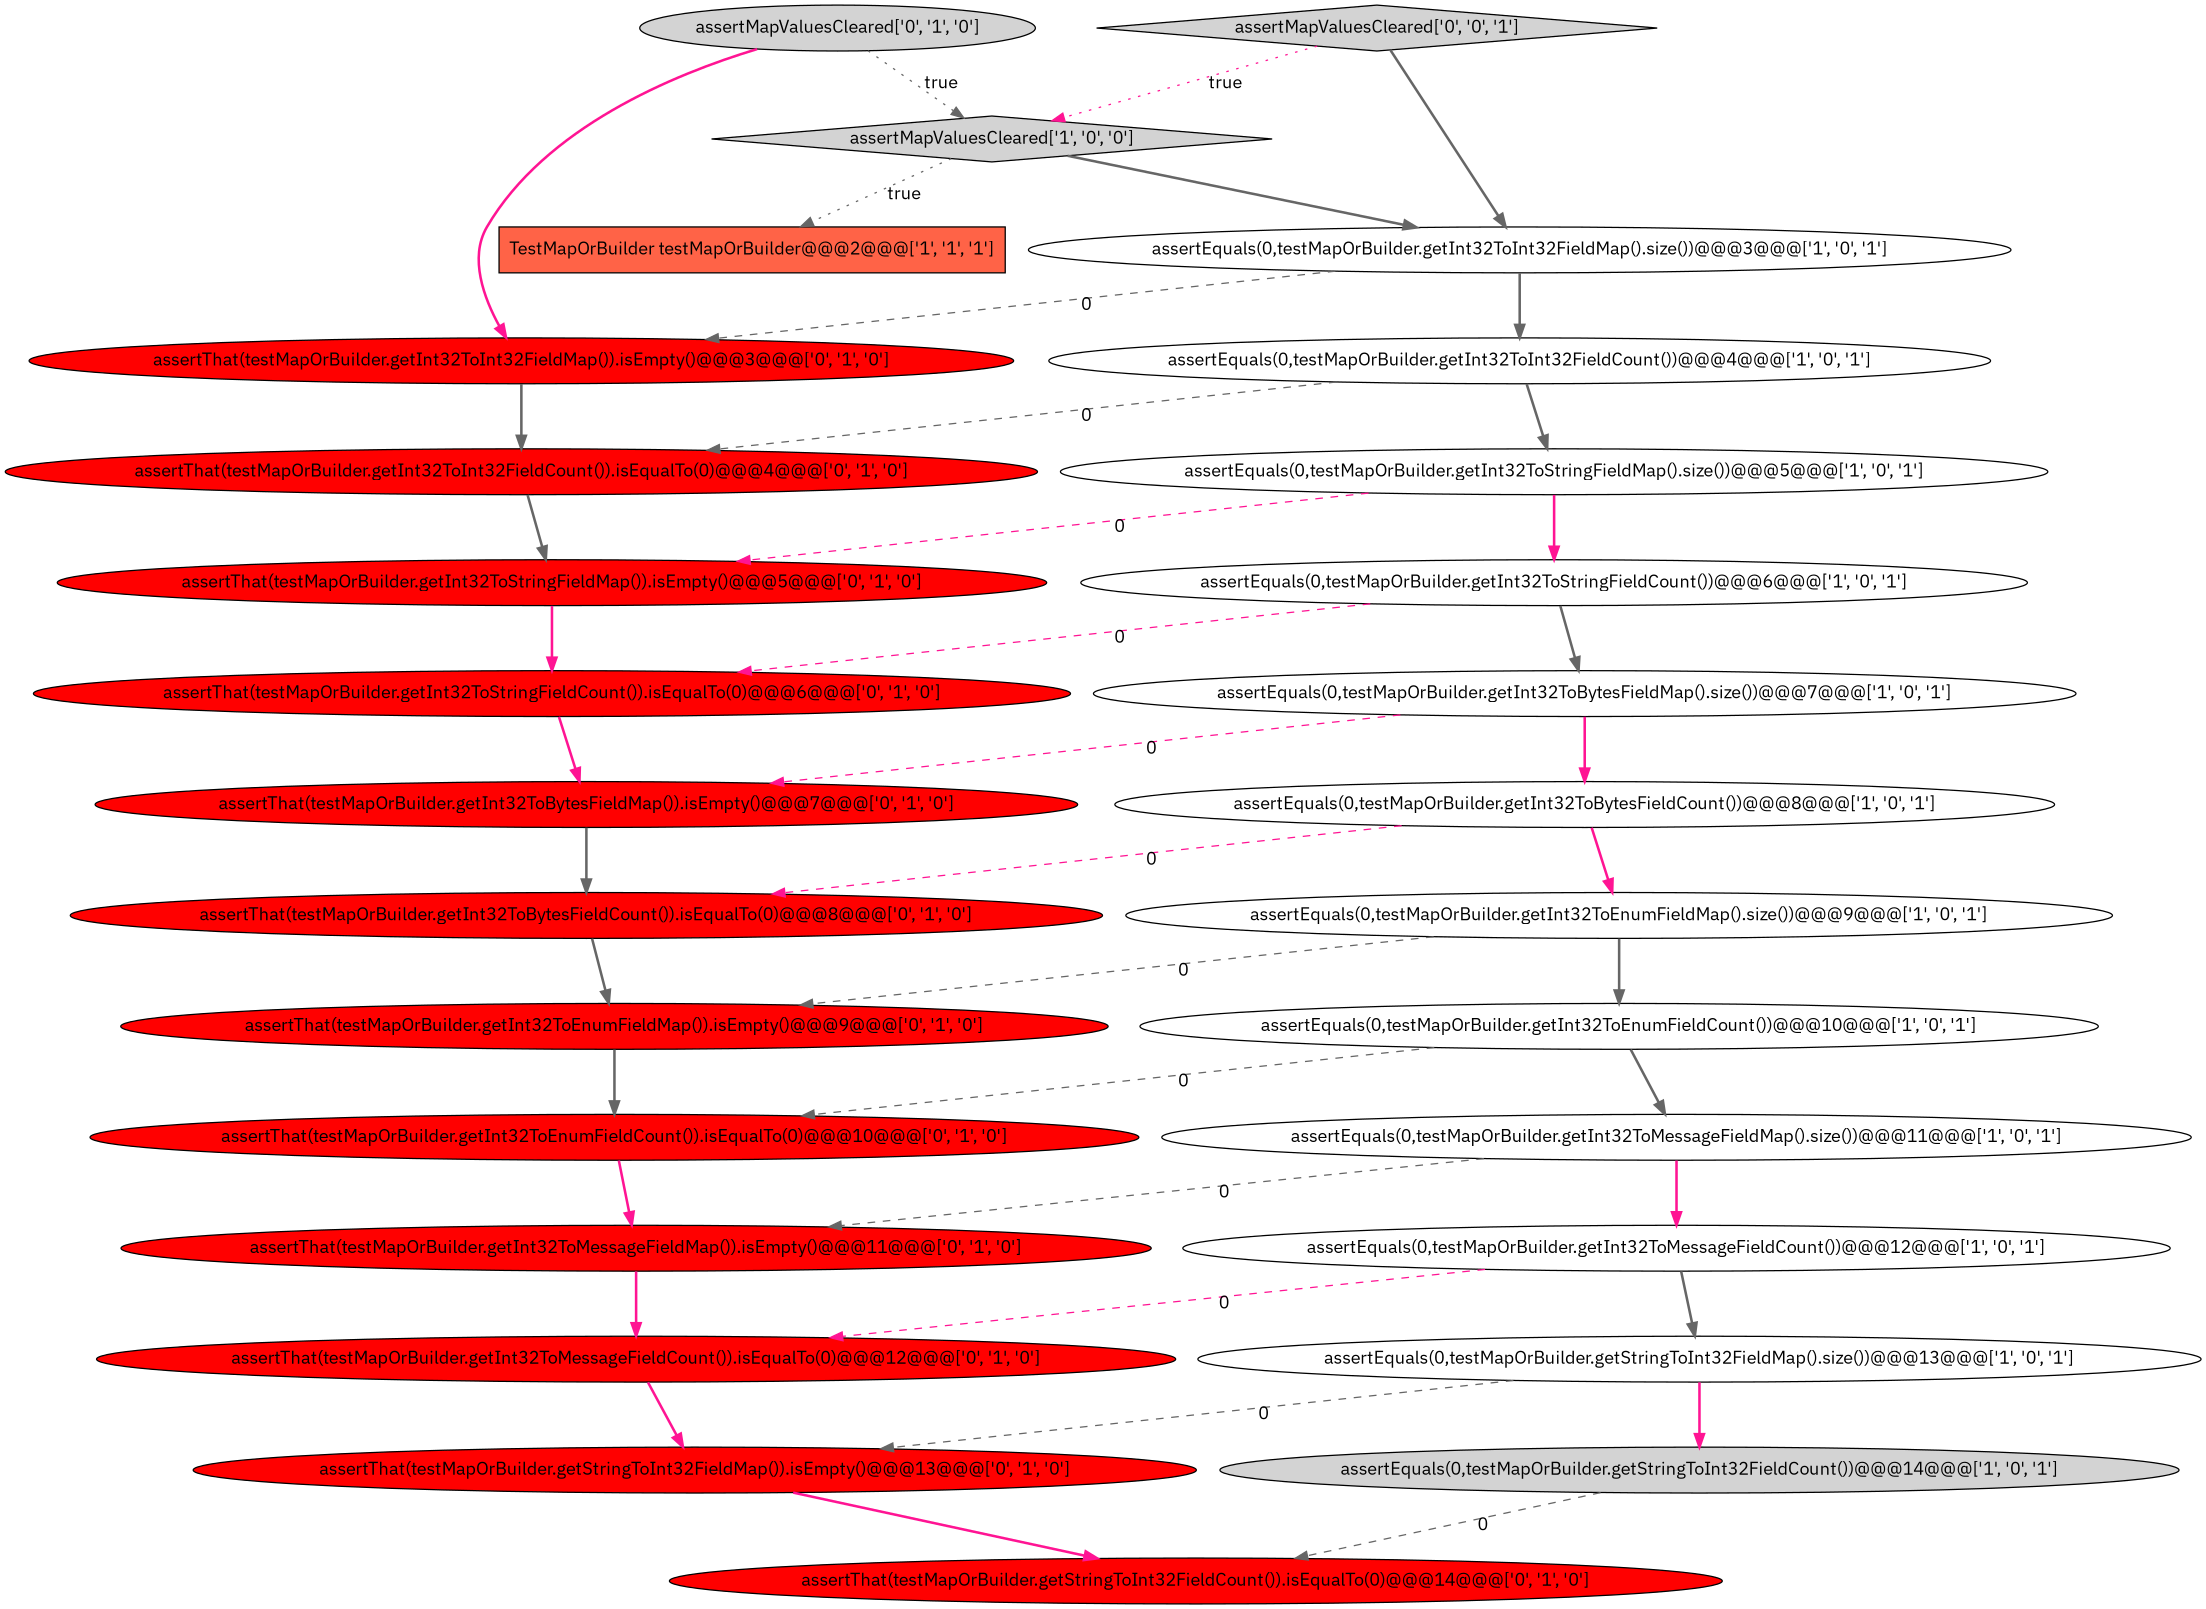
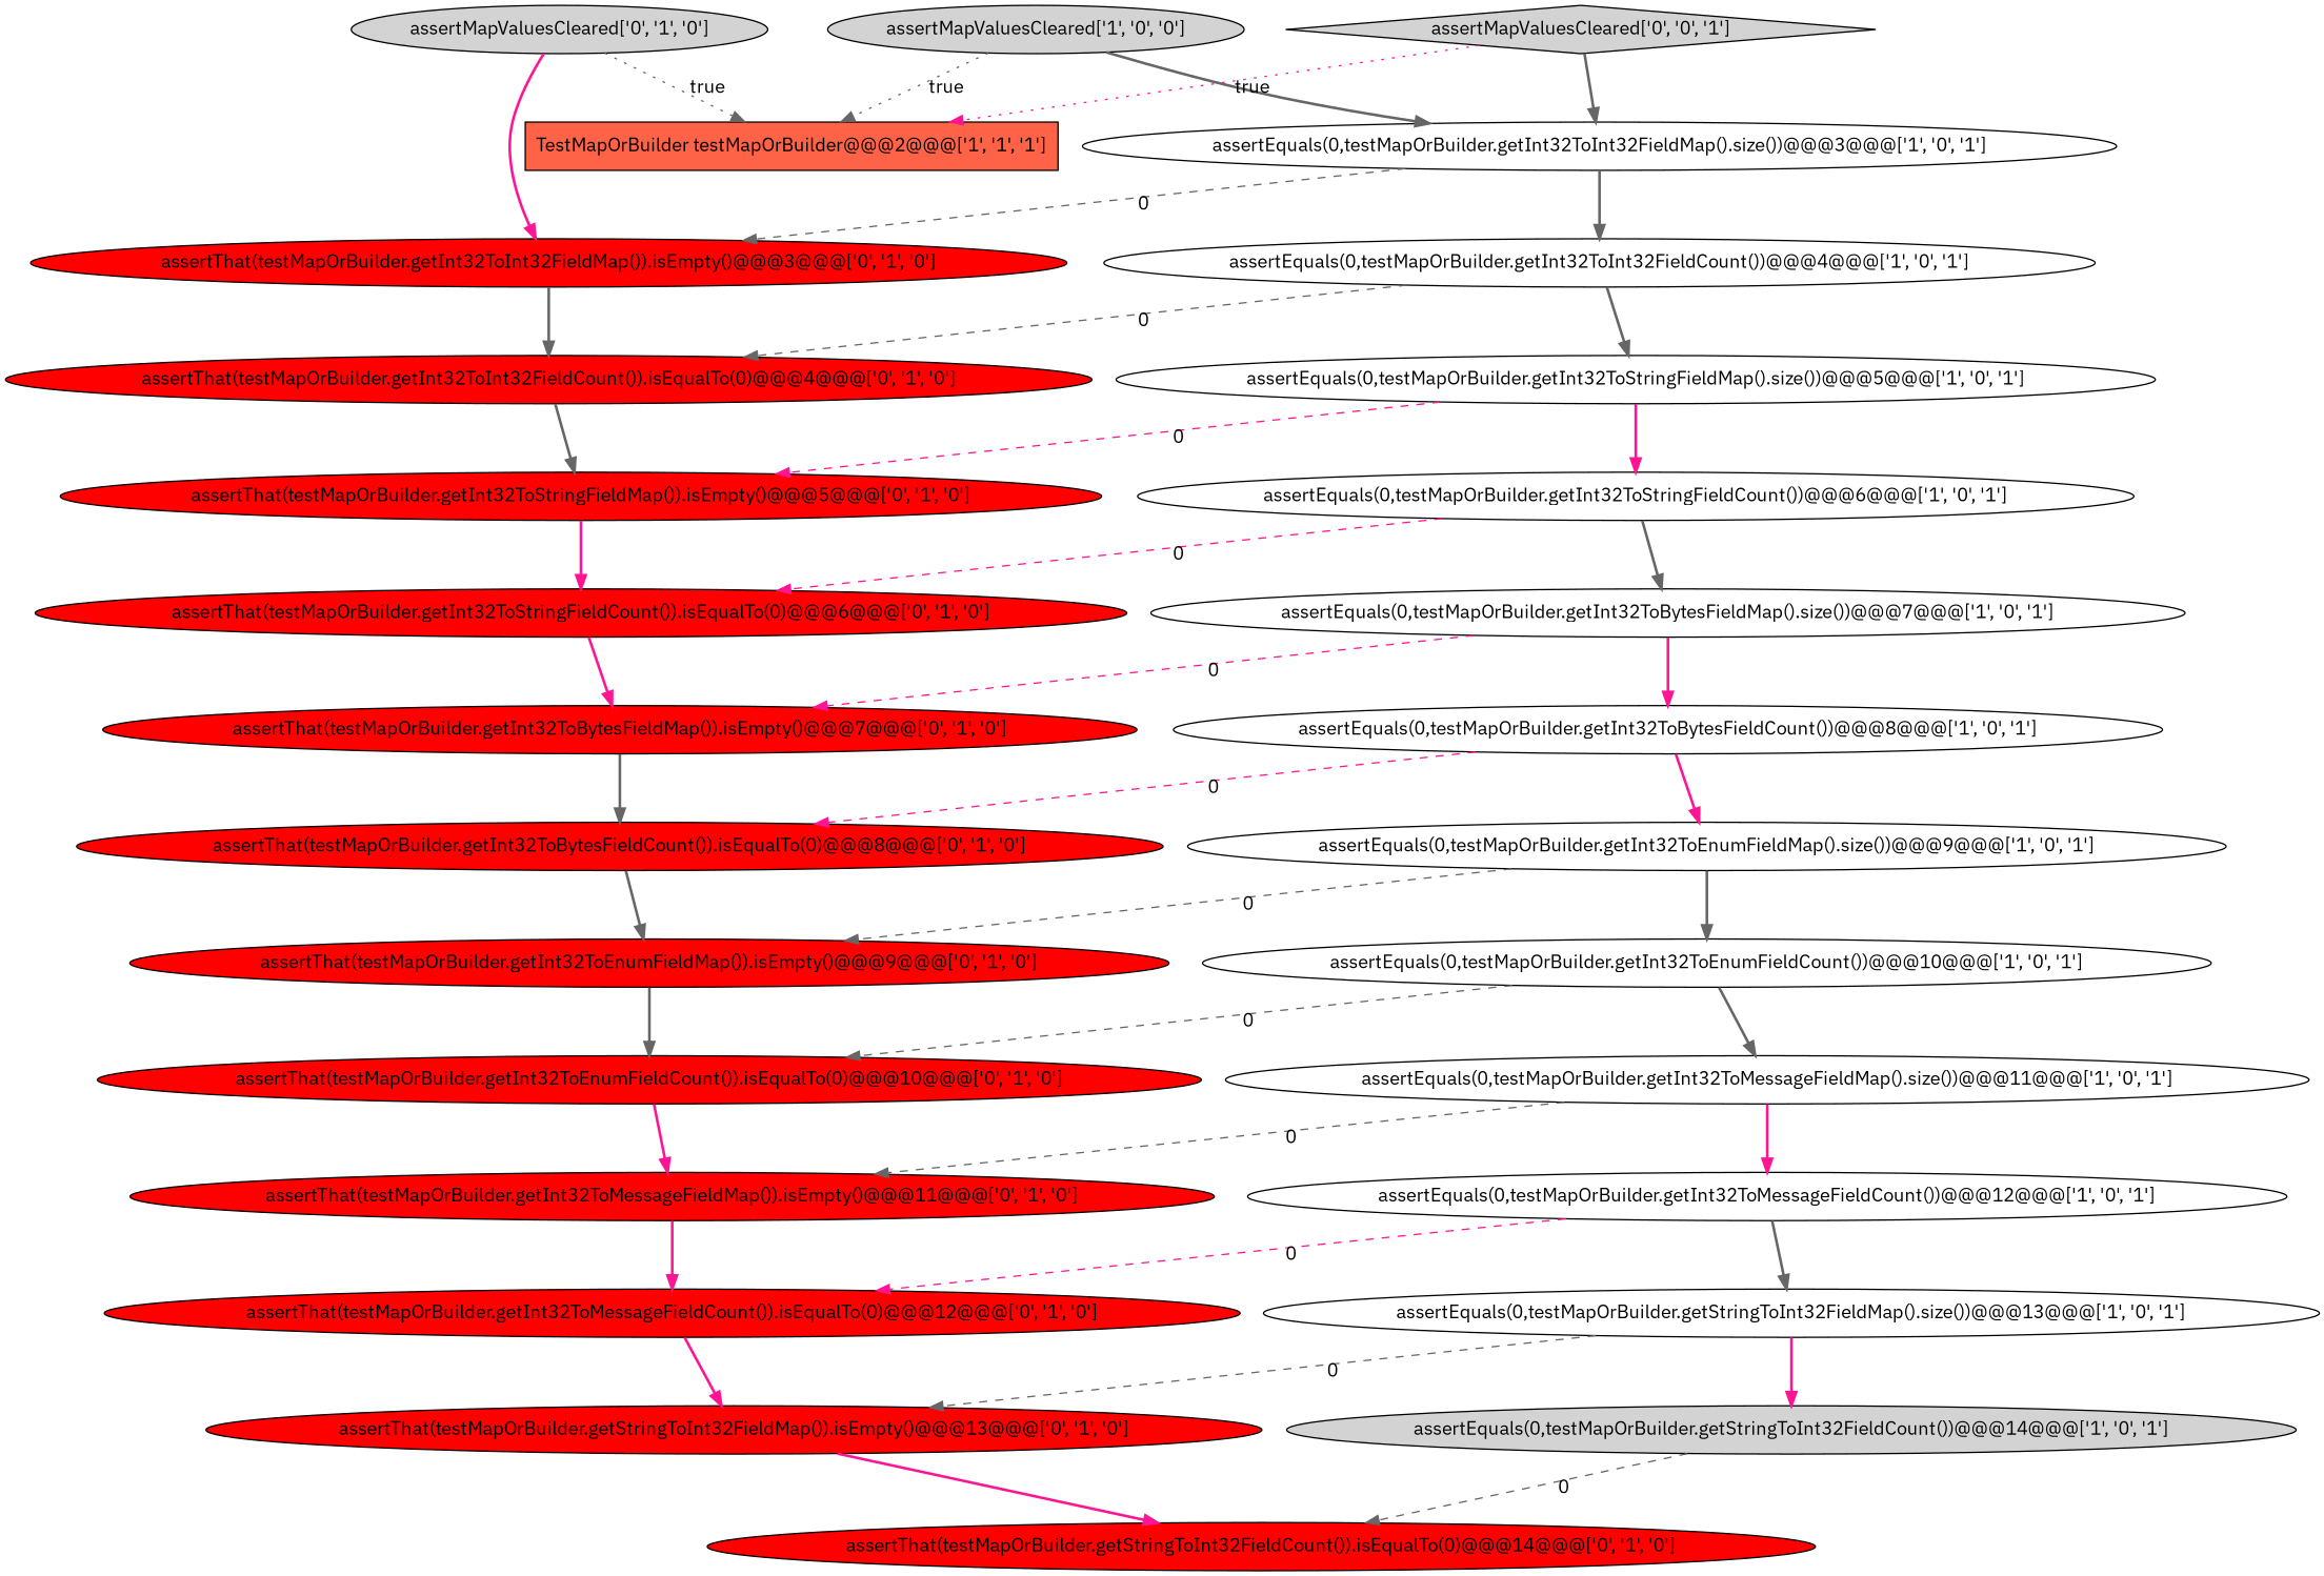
  digraph {
    fontname="IBM Plex Sans"
    node [fillcolor=red fontname="IBM Plex Sans" shape=ellipse style=filled]
    edge [color=gray40 fontname="IBM Plex Sans" style=bold]
    n1 [label="assertThat(testMapOrBuilder.getInt32ToInt32FieldMap()).isEmpty()@@@3@@@['0', '1', '0']"]
    n2 [label="assertThat(testMapOrBuilder.getInt32ToInt32FieldCount()).isEqualTo(0)@@@4@@@['0', '1', '0']"]
    n3 [label="assertThat(testMapOrBuilder.getInt32ToStringFieldMap()).isEmpty()@@@5@@@['0', '1', '0']"]
    n4 [label="assertThat(testMapOrBuilder.getInt32ToMessageFieldCount()).isEqualTo(0)@@@12@@@['0', '1', '0']"]
    n5 [label="assertThat(testMapOrBuilder.getStringToInt32FieldMap()).isEmpty()@@@13@@@['0', '1', '0']"]
    n6 [label="assertThat(testMapOrBuilder.getStringToInt32FieldCount()).isEqualTo(0)@@@14@@@['0', '1', '0']"]
    n7 [fillcolor=white label="assertEquals(0,testMapOrBuilder.getStringToInt32FieldMap().size())@@@13@@@['1', '0', '1']"]
    n8 [fillcolor=lightgray label="assertEquals(0,testMapOrBuilder.getStringToInt32FieldCount())@@@14@@@['1', '0', '1']"]
    n9 [label="assertThat(testMapOrBuilder.getInt32ToBytesFieldMap()).isEmpty()@@@7@@@['0', '1', '0']"]
    n10 [label="assertThat(testMapOrBuilder.getInt32ToBytesFieldCount()).isEqualTo(0)@@@8@@@['0', '1', '0']"]
    n11 [label="assertThat(testMapOrBuilder.getInt32ToEnumFieldMap()).isEmpty()@@@9@@@['0', '1', '0']"]
    n12 [fillcolor=white label="assertEquals(0,testMapOrBuilder.getInt32ToBytesFieldCount())@@@8@@@['1', '0', '1']"]
    n13 [fillcolor=white label="assertEquals(0,testMapOrBuilder.getInt32ToEnumFieldMap().size())@@@9@@@['1', '0', '1']"]
    n14 [fillcolor=white label="assertEquals(0,testMapOrBuilder.getInt32ToEnumFieldCount())@@@10@@@['1', '0', '1']"]
    n15 [fillcolor=white label="assertEquals(0,testMapOrBuilder.getInt32ToMessageFieldMap().size())@@@11@@@['1', '0', '1']"]
    n16 [fillcolor=white label="assertEquals(0,testMapOrBuilder.getInt32ToMessageFieldCount())@@@12@@@['1', '0', '1']"]
    n17 [label="assertThat(testMapOrBuilder.getInt32ToMessageFieldMap()).isEmpty()@@@11@@@['0', '1', '0']"]
    n18 [label="assertThat(testMapOrBuilder.getInt32ToStringFieldCount()).isEqualTo(0)@@@6@@@['0', '1', '0']"]
-   n19 [fillcolor=lightgray label="assertMapValuesCleared['1', '0', '0']" shape=diamond]
+   n19 [fillcolor=lightgray label="assertMapValuesCleared['1', '0', '0']"]
    n20 [fillcolor=white label="assertEquals(0,testMapOrBuilder.getInt32ToInt32FieldMap().size())@@@3@@@['1', '0', '1']"]
    n21 [fillcolor=tomato label="TestMapOrBuilder testMapOrBuilder@@@2@@@['1', '1', '1']" shape=box]
    n22 [fillcolor=white label="assertEquals(0,testMapOrBuilder.getInt32ToInt32FieldCount())@@@4@@@['1', '0', '1']"]
    n23 [fillcolor=white label="assertEquals(0,testMapOrBuilder.getInt32ToStringFieldMap().size())@@@5@@@['1', '0', '1']"]
    n24 [label="assertThat(testMapOrBuilder.getInt32ToEnumFieldCount()).isEqualTo(0)@@@10@@@['0', '1', '0']"]
    n25 [fillcolor=white label="assertEquals(0,testMapOrBuilder.getInt32ToStringFieldCount())@@@6@@@['1', '0', '1']"]
    n26 [fillcolor=white label="assertEquals(0,testMapOrBuilder.getInt32ToBytesFieldMap().size())@@@7@@@['1', '0', '1']"]
    n27 [fillcolor=lightgray label="assertMapValuesCleared['0', '1', '0']"]
    n28 [fillcolor=lightgray label="assertMapValuesCleared['0', '0', '1']" shape=diamond]
    n1 -> n2
    n2 -> n3
    n3 -> n18 [color=deeppink]
    n4 -> n5 [color=deeppink]
    n5 -> n6 [color=deeppink]
    n7 -> n5 [label=0 style=dashed]
    n7 -> n8 [color=deeppink]
    n8 -> n6 [label=0 style=dashed]
    n9 -> n10
    n10 -> n11
    n11 -> n24
    n12 -> n10 [color=deeppink label=0 style=dashed]
    n12 -> n13 [color=deeppink]
    n13 -> n11 [label=0 style=dashed]
    n13 -> n14
    n14 -> n15
    n14 -> n24 [label=0 style=dashed]
    n15 -> n16 [color=deeppink]
    n15 -> n17 [label=0 style=dashed]
    n16 -> n4 [color=deeppink label=0 style=dashed]
    n16 -> n7
    n17 -> n4 [color=deeppink]
    n18 -> n9 [color=deeppink]
    n19 -> n20
    n19 -> n21 [label=true style=dotted]
    n20 -> n1 [label=0 style=dashed]
    n20 -> n22
    n22 -> n2 [label=0 style=dashed]
    n22 -> n23
    n23 -> n3 [color=deeppink label=0 style=dashed]
    n23 -> n25 [color=deeppink]
    n24 -> n17 [color=deeppink]
    n25 -> n18 [color=deeppink label=0 style=dashed]
    n25 -> n26
    n26 -> n9 [color=deeppink label=0 style=dashed]
    n26 -> n12 [color=deeppink]
    n27 -> n1 [color=deeppink]
-   n27 -> n19 [label=true style=dotted]
+   n27 -> n21 [label=true style=dotted]
    n28 -> n20
-   n28 -> n19 [color=deeppink label=true style=dotted]
+   n28 -> n21 [color=deeppink label=true style=dotted]
  }
